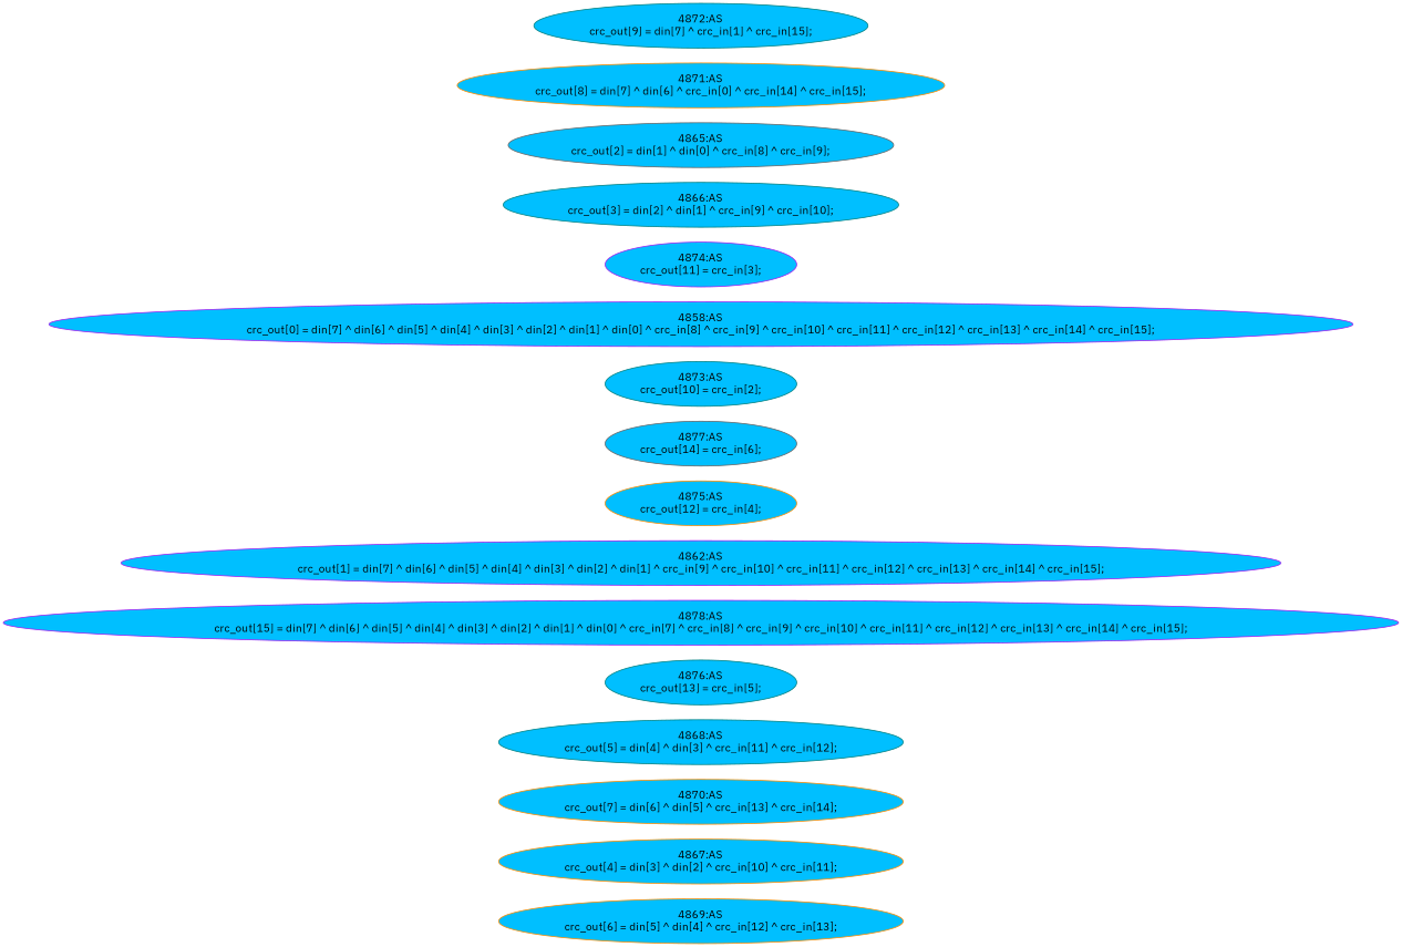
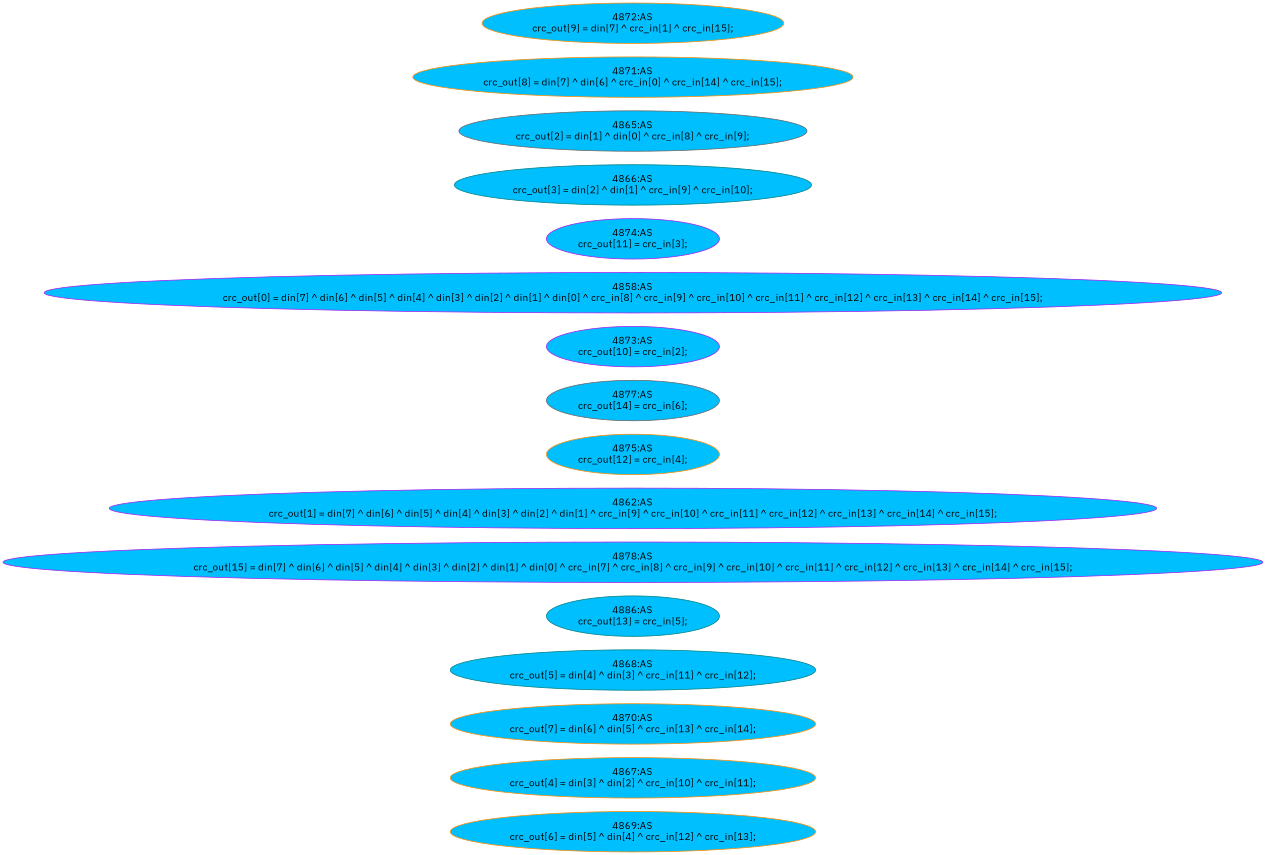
  strict digraph {
    rankdir=LR
    fontname="IBM Plex Sans"
    node [def_var="['crc_out']" fillcolor=deepskyblue statements="[]" style=filled typ=Assign use_var="['din', 'din', 'crc_in', 'crc_in']" color=darkorange fontname="IBM Plex Sans"]
    n1 [ast="<pyverilog.vparser.ast.Assign object at 0x7f13b5e7bd50>" label="4869:AS\ncrc_out[6] = din[5] ^ din[4] ^ crc_in[12] ^ crc_in[13];"]
    n2 [ast="<pyverilog.vparser.ast.Assign object at 0x7f13b5e7b2d0>" label="4867:AS\ncrc_out[4] = din[3] ^ din[2] ^ crc_in[10] ^ crc_in[11];"]
    n3 [ast="<pyverilog.vparser.ast.Assign object at 0x7f13b5e812d0>" label="4870:AS\ncrc_out[7] = din[6] ^ din[5] ^ crc_in[13] ^ crc_in[14];"]
    n4 [ast="<pyverilog.vparser.ast.Assign object at 0x7f13b5e7b810>" label="4868:AS\ncrc_out[5] = din[4] ^ din[3] ^ crc_in[11] ^ crc_in[12];" color=teal]
-   n5 [ast="<pyverilog.vparser.ast.Assign object at 0x7f13b5e86690>" label="4876:AS\ncrc_out[13] = crc_in[5];" use_var="['crc_in']" color=teal]
+   n5 [ast="<pyverilog.vparser.ast.Assign object at 0x7f13b5e86690>" label="4886:AS\ncrc_out[13] = crc_in[5];" use_var="['crc_in']" color=teal]
    n6 [ast="<pyverilog.vparser.ast.Assign object at 0x7f13b5e8db50>" label="4878:AS\ncrc_out[15] = din[7] ^ din[6] ^ din[5] ^ din[4] ^ din[3] ^ din[2] ^ din[1] ^ din[0] ^ crc_in[7] ^ crc_in[8] ^ crc_in[9] ^ crc_in[10] ^ crc_in[11] ^ crc_in[12] ^ crc_in[13] ^ crc_in[14] ^ crc_in[15];" use_var="['din', 'din', 'din', 'din', 'din', 'din', 'din', 'din', 'crc_in', 'crc_in', 'crc_in', 'crc_in', 'crc_in', 'crc_in', 'crc_in', 'crc_in', 'crc_in']" color=purple]
    n7 [ast="<pyverilog.vparser.ast.Assign object at 0x7f13b5e762d0>" label="4862:AS\ncrc_out[1] = din[7] ^ din[6] ^ din[5] ^ din[4] ^ din[3] ^ din[2] ^ din[1] ^ crc_in[9] ^ crc_in[10] ^ crc_in[11] ^ crc_in[12] ^ crc_in[13] ^ crc_in[14] ^ crc_in[15];" use_var="['din', 'din', 'din', 'din', 'din', 'din', 'din', 'crc_in', 'crc_in', 'crc_in', 'crc_in', 'crc_in', 'crc_in', 'crc_in']" color=purple]
    n8 [ast="<pyverilog.vparser.ast.Assign object at 0x7f13b5e86450>" label="4875:AS\ncrc_out[12] = crc_in[4];" use_var="['crc_in']"]
    n9 [ast="<pyverilog.vparser.ast.Assign object at 0x7f13b5e868d0>" label="4877:AS\ncrc_out[14] = crc_in[6];" use_var="['crc_in']" color=gray40]
-   n10 [ast="<pyverilog.vparser.ast.Assign object at 0x7f13b5e81f90>" label="4873:AS\ncrc_out[10] = crc_in[2];" use_var="['crc_in']" color=teal]
+   n10 [ast="<pyverilog.vparser.ast.Assign object at 0x7f13b5e81f90>" label="4873:AS\ncrc_out[10] = crc_in[2];" use_var="['crc_in']" color=purple]
    n11 [ast="<pyverilog.vparser.ast.Assign object at 0x7f13b5e6f350>" label="4858:AS\ncrc_out[0] = din[7] ^ din[6] ^ din[5] ^ din[4] ^ din[3] ^ din[2] ^ din[1] ^ din[0] ^ crc_in[8] ^ crc_in[9] ^ crc_in[10] ^ crc_in[11] ^ crc_in[12] ^ crc_in[13] ^ crc_in[14] ^ crc_in[15];" use_var="['din', 'din', 'din', 'din', 'din', 'din', 'din', 'din', 'crc_in', 'crc_in', 'crc_in', 'crc_in', 'crc_in', 'crc_in', 'crc_in', 'crc_in']" color=purple]
    n12 [ast="<pyverilog.vparser.ast.Assign object at 0x7f13b5e86210>" label="4874:AS\ncrc_out[11] = crc_in[3];" use_var="['crc_in']" color=purple]
    n13 [ast="<pyverilog.vparser.ast.Assign object at 0x7f13b5e76d50>" label="4866:AS\ncrc_out[3] = din[2] ^ din[1] ^ crc_in[9] ^ crc_in[10];" color=teal]
    n14 [ast="<pyverilog.vparser.ast.Assign object at 0x7f13b5e76810>" label="4865:AS\ncrc_out[2] = din[1] ^ din[0] ^ crc_in[8] ^ crc_in[9];" color=gray40]
    n15 [ast="<pyverilog.vparser.ast.Assign object at 0x7f13b5e81910>" label="4871:AS\ncrc_out[8] = din[7] ^ din[6] ^ crc_in[0] ^ crc_in[14] ^ crc_in[15];" use_var="['din', 'din', 'crc_in', 'crc_in', 'crc_in']"]
-   n16 [ast="<pyverilog.vparser.ast.Assign object at 0x7f13b5e81d50>" label="4872:AS\ncrc_out[9] = din[7] ^ crc_in[1] ^ crc_in[15];" use_var="['din', 'crc_in', 'crc_in']" color=teal]
+   n16 [ast="<pyverilog.vparser.ast.Assign object at 0x7f13b5e81d50>" label="4872:AS\ncrc_out[9] = din[7] ^ crc_in[1] ^ crc_in[15];" use_var="['din', 'crc_in', 'crc_in']"]
  }
